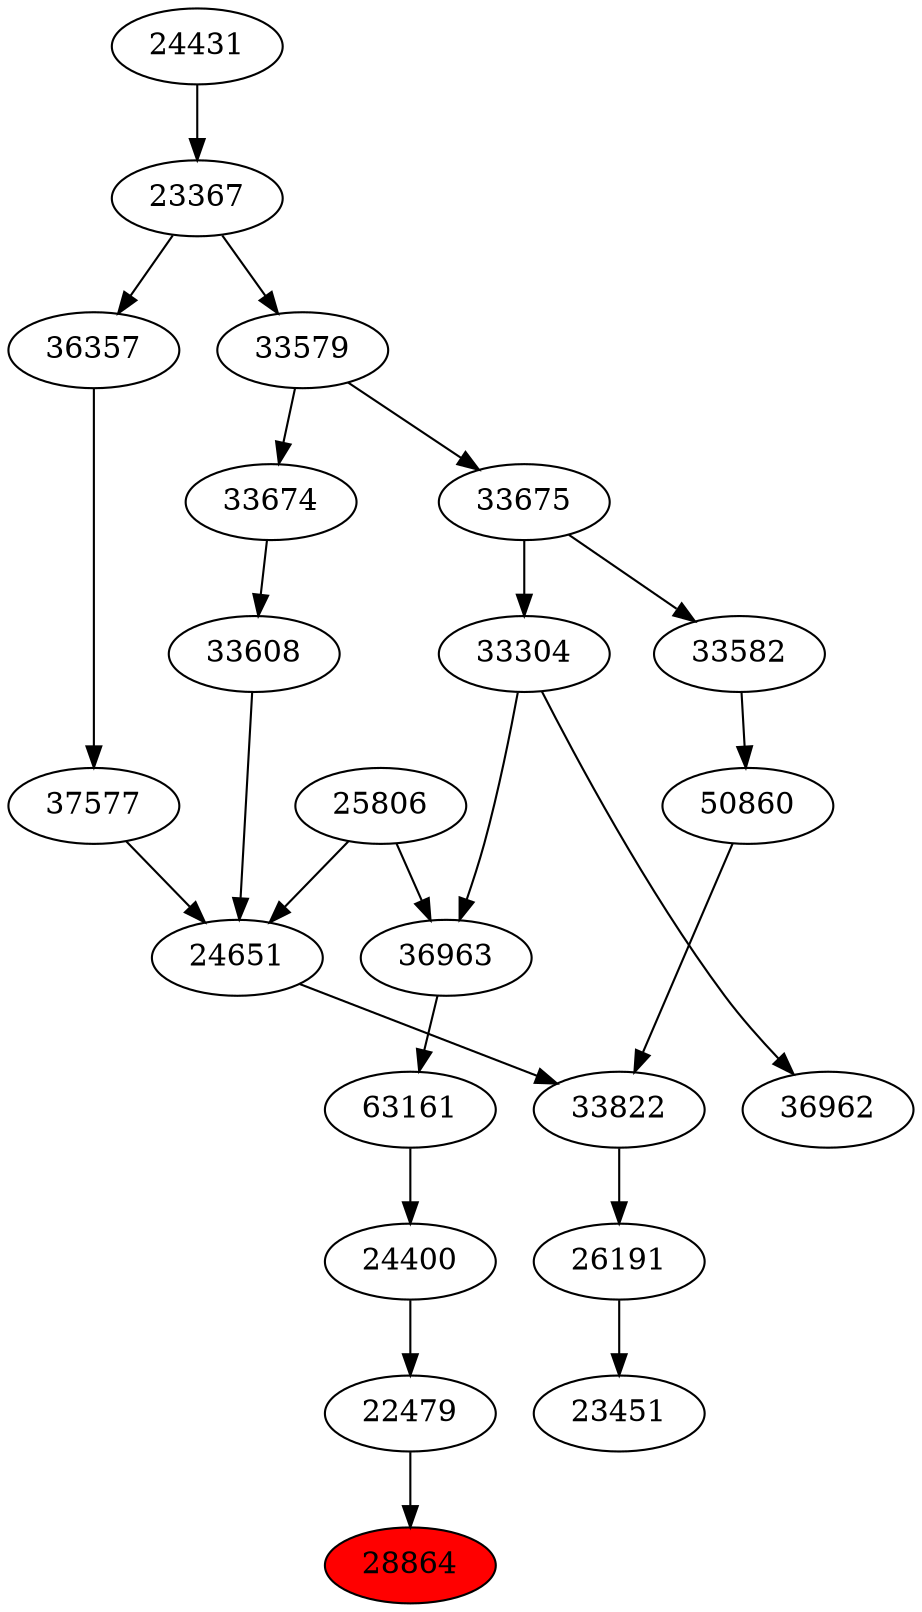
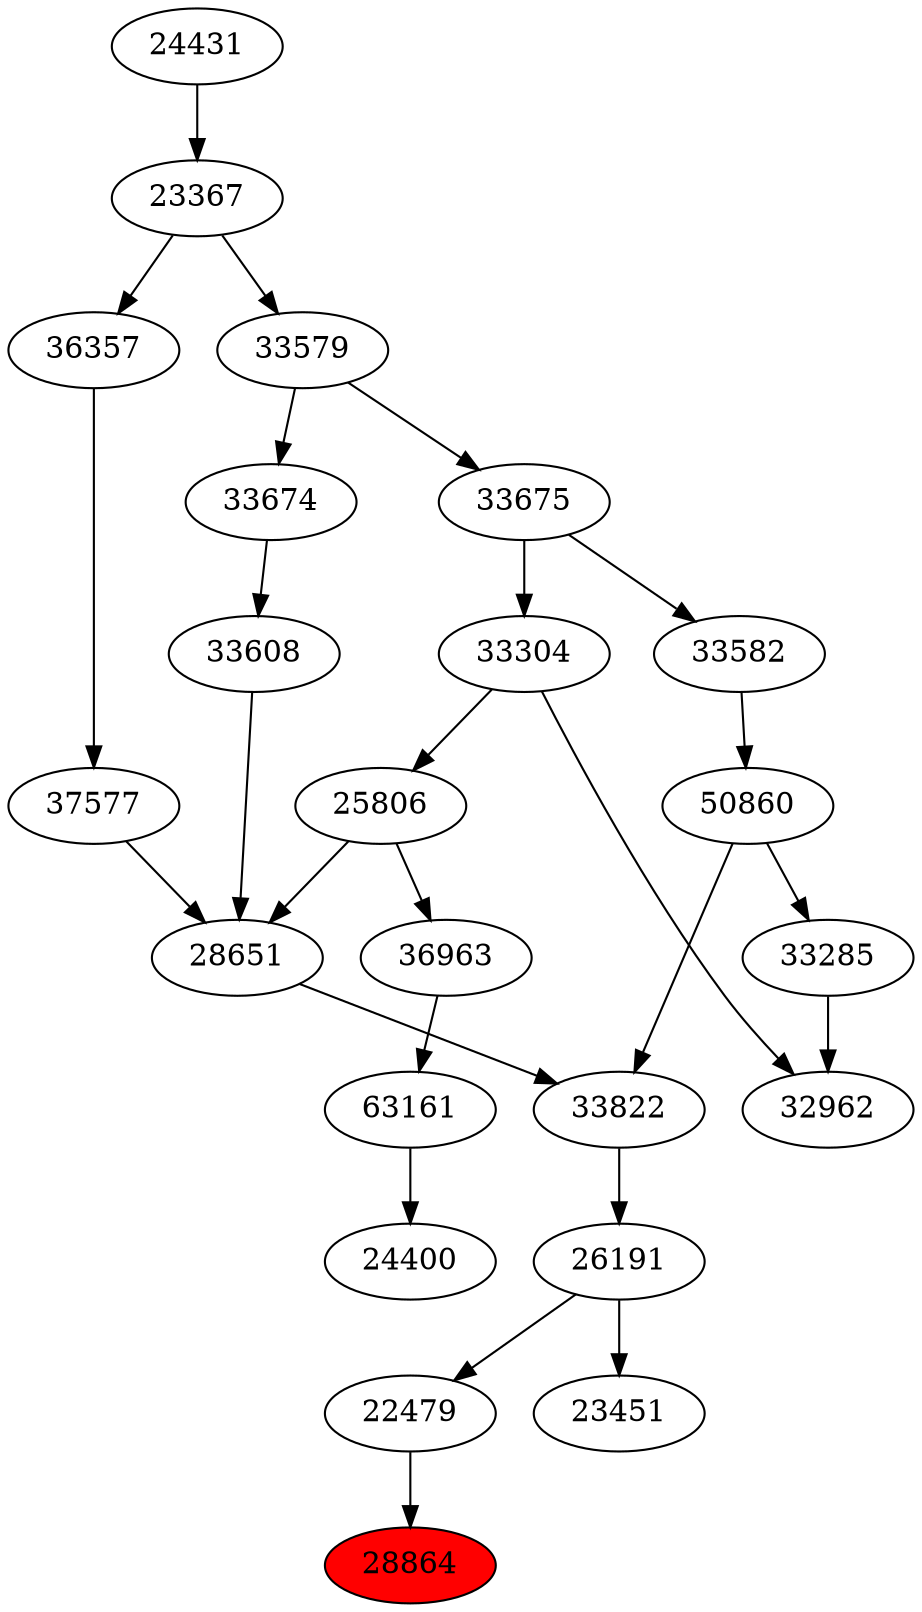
  strict digraph {
    n1 [fillcolor=red label=28864 style=filled]
    n2 [label=22479]
    n3 [label=24400]
    n4 [label=23451]
    n5 [label=63161]
    n6 [label=26191]
    n7 [label=36963]
    n8 [label=33822]
-   n9 [label=36962]
+   n9 [label=32962]
    n10 [label=25806]
-   n11 [label=24651]
+   n11 [label=28651]
    n12 [label=50860]
+   n13 [label=33285]
    n14 [label=33304]
    n15 [label=33608]
    n16 [label=37577]
    n17 [label=33582]
    n18 [label=33675]
    n19 [label=33674]
    n20 [label=36357]
    n21 [label=33579]
    n22 [label=23367]
    n23 [label=24431]
    n2 -> n1
-   n3 -> n2
+   n6 -> n2
    n5 -> n3
    n6 -> n4
    n7 -> n5
    n8 -> n6
    n10 -> n7
    n10 -> n11
    n11 -> n8
    n12 -> n8
+   n12 -> n13
+   n13 -> n9
    n14 -> n9
-   n14 -> n7
+   n14 -> n10
    n15 -> n11
    n16 -> n11
    n17 -> n12
    n18 -> n14
    n18 -> n17
    n19 -> n15
    n20 -> n16
    n21 -> n18
    n21 -> n19
    n22 -> n20
    n22 -> n21
    n23 -> n22
  }
